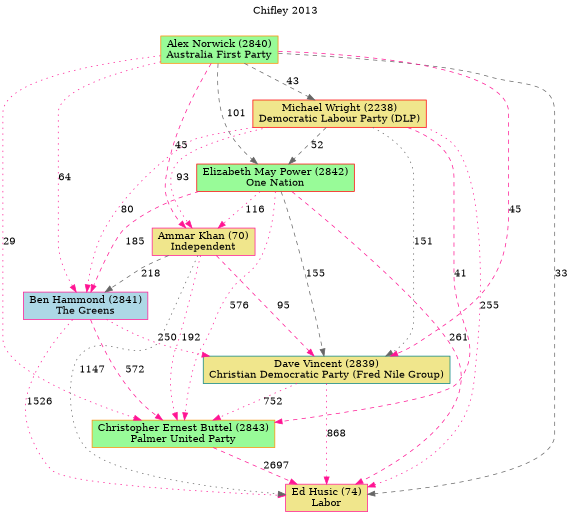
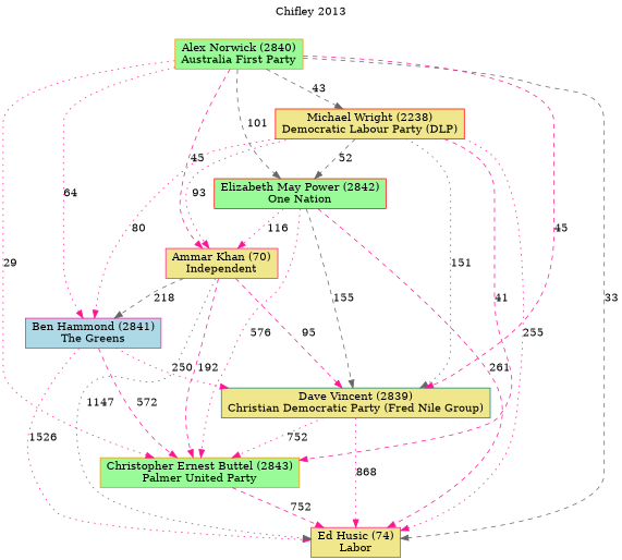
  digraph {
    label="Chifley 2013"
    labelloc=t
    mclimit=10
    node [color=deeppink fillcolor=khaki shape=box style=filled]
    edge [color=deeppink style=dashed]
    n1 [label="Ed Husic (74)\nLabor"]
    n2 [color=darkorange fillcolor=palegreen label="Christopher Ernest Buttel (2843)\nPalmer United Party"]
    n3 [color=teal label="Dave Vincent (2839)\nChristian Democratic Party (Fred Nile Group)"]
    n4 [fillcolor=lightblue label="Ben Hammond (2841)\nThe Greens"]
    n5 [label="Ammar Khan (70)\nIndependent"]
    n6 [color=red fillcolor=palegreen label="Elizabeth May Power (2842)\nOne Nation"]
    n7 [color=red label="Michael Wright (2238)\nDemocratic Labour Party (DLP)"]
    n8 [color=darkorange fillcolor=palegreen label="Alex Norwick (2840)\nAustralia First Party"]
-   n2 -> n1 [label=2697]
+   n2 -> n1 [label=752]
    n3 -> n1 [label=868 style=dotted]
    n3 -> n2 [label=752 style=dotted]
    n4 -> n1 [label=1526 style=dotted]
    n4 -> n2 [label=572]
    n4 -> n3 [label=250 style=dotted]
    n5 -> n1 [color=gray40 label=1147 style=dotted]
-   n5 -> n2 [label=192 style=dotted]
+   n5 -> n2 [label=192]
    n5 -> n3 [label=95]
    n5 -> n4 [color=gray40 label=218]
    n6 -> n1 [label=261]
    n6 -> n2 [label=576 style=dotted]
    n6 -> n3 [color=gray40 label=155]
-   n6 -> n4 [label=185]
    n6 -> n5 [label=116 style=dotted]
    n7 -> n1 [label=255 style=dotted]
    n7 -> n2 [label=41]
    n7 -> n3 [color=gray40 label=151 style=dotted]
    n7 -> n4 [label=80 style=dotted]
    n7 -> n5 [label=93 style=dotted]
    n7 -> n6 [color=gray40 label=52]
    n8 -> n1 [color=gray40 label=33]
    n8 -> n2 [label=29 style=dotted]
    n8 -> n3 [label=45]
    n8 -> n4 [label=64 style=dotted]
    n8 -> n5 [label=45]
    n8 -> n6 [color=gray40 label=101]
    n8 -> n7 [color=gray40 label=43]
  }
